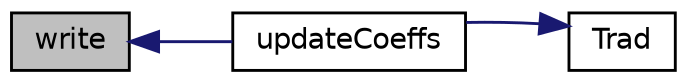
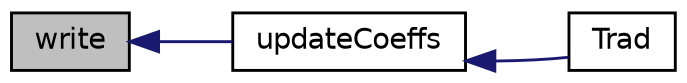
  digraph {
    rankdir=LR
    node [color=black fontname=Helvetica fontsize=10 shape=record]
    edge [color=midnightblue dir=back fontname=Helvetica fontsize=10 labelfontname=Helvetica labelfontsize=10 style=solid]
    n1 [fillcolor=grey75 fontcolor=black height=0.2 label=write style=filled width=0.4]
    n2 [height=0.2 label=updateCoeffs width=0.4]
    n3 [height=0.2 label=Trad width=0.4]
    n1 -> n2
-   n3 -> n2
+   n2 -> n3
  }
